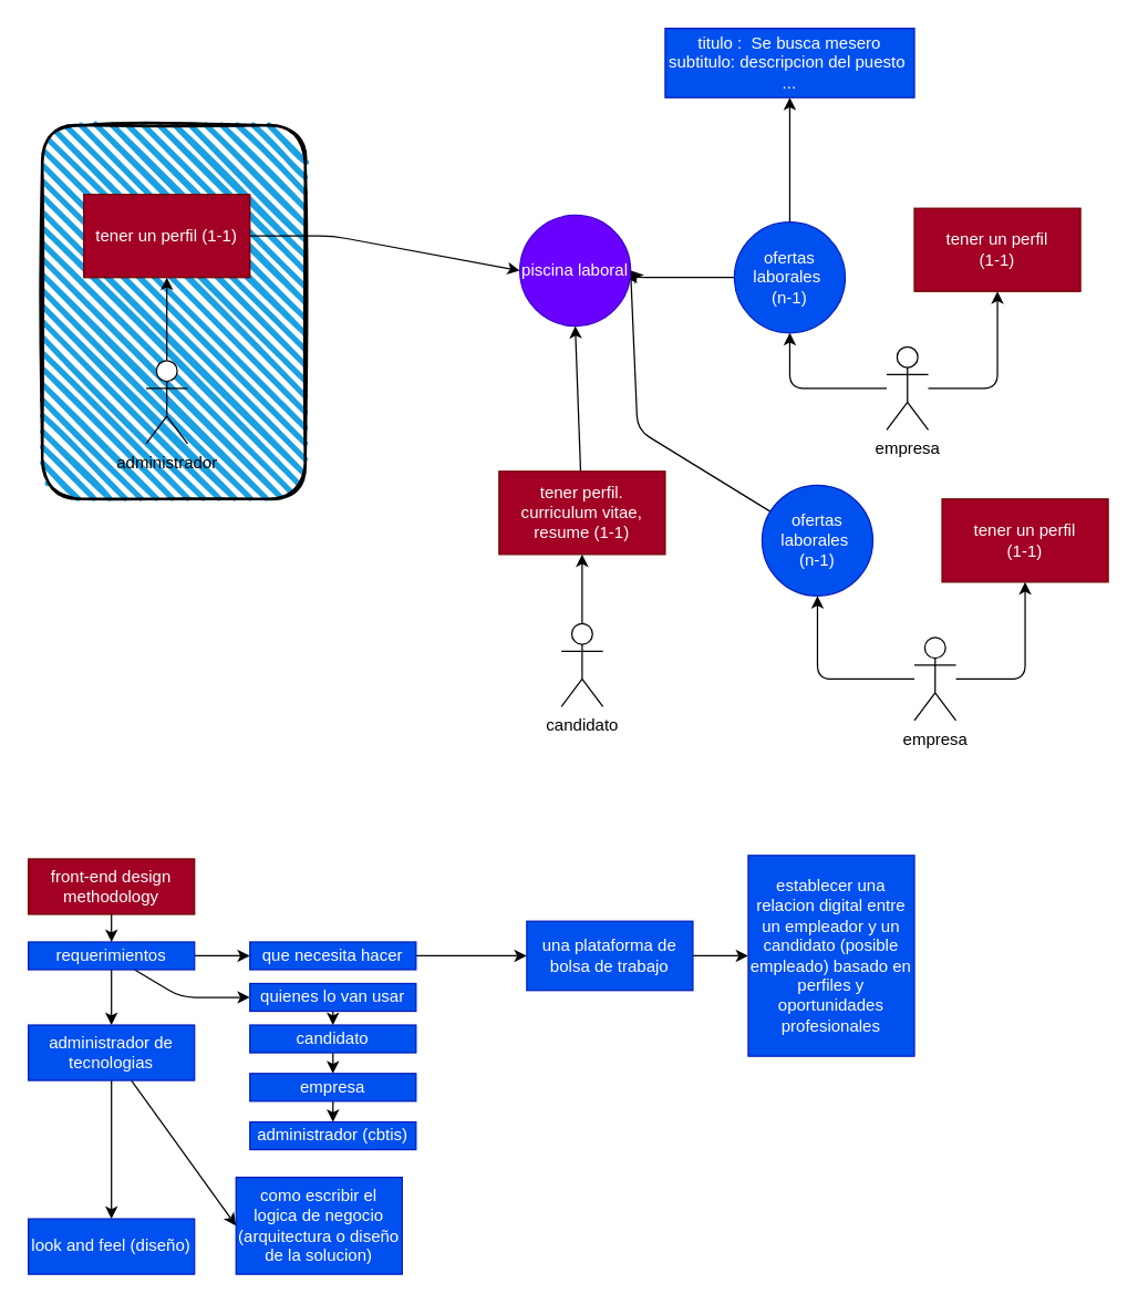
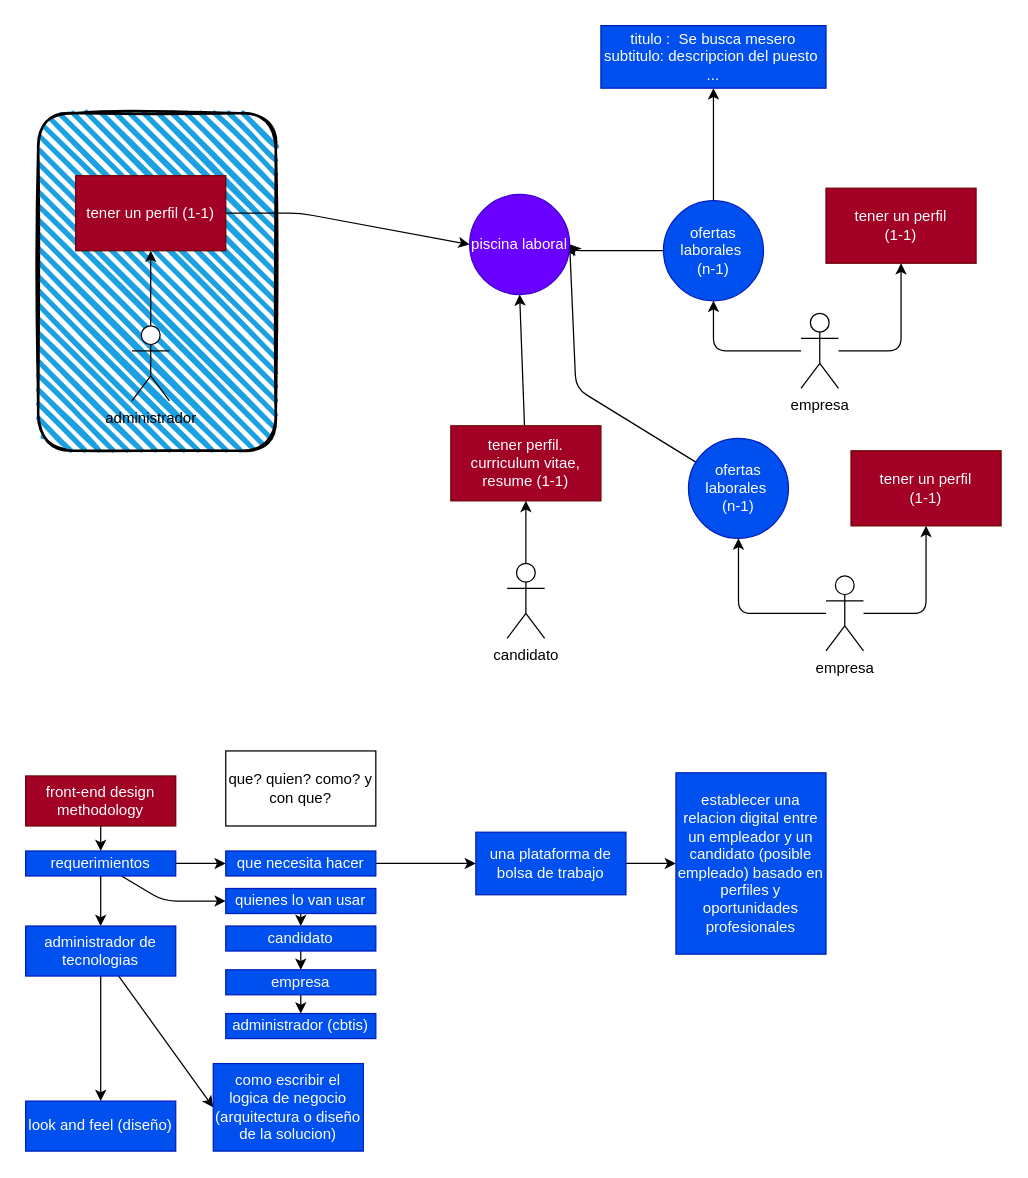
  <mxCell id="0" />
  <mxCell id="1" parent="0" />
  <mxCell id="2" value="" style="rounded=1;whiteSpace=wrap;html=1;strokeWidth=2;fillWeight=4;hachureGap=8;hachureAngle=45;fillColor=#1ba1e2;sketch=1;" vertex="1" parent="1"><mxGeometry x="30" y="90" width="190" height="270" as="geometry" /></mxCell>
  <mxCell id="3" value="" style="edgeStyle=none;html=1;" edge="1" parent="1" source="6" target="10"><mxGeometry relative="1" as="geometry" /></mxCell>
  <mxCell id="4" value="" style="edgeStyle=none;html=1;" edge="1" parent="1" source="6" target="12"><mxGeometry relative="1" as="geometry"><Array as="points"><mxPoint x="130" y="720" /></Array></mxGeometry></mxCell>
  <mxCell id="5" style="edgeStyle=none;html=1;entryX=0.5;entryY=0;entryDx=0;entryDy=0;" edge="1" parent="1" source="6" target="16"><mxGeometry relative="1" as="geometry" /></mxCell>
  <mxCell id="6" value="requerimientos" style="rounded=0;whiteSpace=wrap;html=1;fillColor=#0050ef;fontColor=#ffffff;strokeColor=#001DBC;" vertex="1" parent="1"><mxGeometry x="20" y="680" width="120" height="20" as="geometry" /></mxCell>
  <mxCell id="7" style="edgeStyle=none;html=1;" edge="1" parent="1" source="8" target="6"><mxGeometry relative="1" as="geometry" /></mxCell>
  <mxCell id="8" value="front-end design methodology" style="rounded=0;whiteSpace=wrap;html=1;fillColor=#a20025;fontColor=#ffffff;strokeColor=#6F0000;" vertex="1" parent="1"><mxGeometry x="20" y="620" width="120" height="40" as="geometry" /></mxCell>
  <mxCell id="9" value="" style="edgeStyle=none;html=1;" edge="1" parent="1" source="10" target="20"><mxGeometry relative="1" as="geometry" /></mxCell>
  <mxCell id="10" value="que necesita hacer" style="rounded=0;whiteSpace=wrap;html=1;fillColor=#0050ef;fontColor=#ffffff;strokeColor=#001DBC;" vertex="1" parent="1"><mxGeometry x="180" y="680" width="120" height="20" as="geometry" /></mxCell>
  <mxCell id="11" value="" style="edgeStyle=none;html=1;" edge="1" parent="1" source="12" target="23"><mxGeometry relative="1" as="geometry" /></mxCell>
  <mxCell id="12" value="quienes lo van usar" style="rounded=0;whiteSpace=wrap;html=1;fillColor=#0050ef;fontColor=#ffffff;strokeColor=#001DBC;" vertex="1" parent="1"><mxGeometry x="180" y="710" width="120" height="20" as="geometry" /></mxCell>
+ <mxCell id="13" value="que? quien? como? y con que?" style="rounded=0;whiteSpace=wrap;html=1;" vertex="1" parent="1"><mxGeometry x="180" y="600" width="120" height="60" as="geometry" /></mxCell>
  <mxCell id="14" style="edgeStyle=none;html=1;entryX=0.5;entryY=0;entryDx=0;entryDy=0;" edge="1" parent="1" source="16" target="17"><mxGeometry relative="1" as="geometry" /></mxCell>
  <mxCell id="15" style="edgeStyle=none;html=1;entryX=0;entryY=0.5;entryDx=0;entryDy=0;" edge="1" parent="1" source="16" target="18"><mxGeometry relative="1" as="geometry" /></mxCell>
  <mxCell id="16" value="administrador de tecnologias" style="rounded=0;whiteSpace=wrap;html=1;fillColor=#0050ef;fontColor=#ffffff;strokeColor=#001DBC;" vertex="1" parent="1"><mxGeometry x="20" y="740" width="120" height="40" as="geometry" /></mxCell>
  <mxCell id="17" value="look and feel (diseño)&lt;br&gt;" style="rounded=0;whiteSpace=wrap;html=1;fillColor=#0050ef;fontColor=#ffffff;strokeColor=#001DBC;" vertex="1" parent="1"><mxGeometry x="20" y="880" width="120" height="40" as="geometry" /></mxCell>
  <mxCell id="18" value="como escribir el logica de negocio (arquitectura o diseño de la solucion)" style="rounded=0;whiteSpace=wrap;html=1;fillColor=#0050ef;fontColor=#ffffff;strokeColor=#001DBC;" vertex="1" parent="1"><mxGeometry x="170" y="850" width="120" height="70" as="geometry" /></mxCell>
  <mxCell id="19" value="" style="edgeStyle=none;html=1;" edge="1" parent="1" source="20" target="21"><mxGeometry relative="1" as="geometry" /></mxCell>
  <mxCell id="20" value="una plataforma de bolsa de trabajo" style="rounded=0;whiteSpace=wrap;html=1;fillColor=#0050ef;fontColor=#ffffff;strokeColor=#001DBC;" vertex="1" parent="1"><mxGeometry x="380" y="665" width="120" height="50" as="geometry" /></mxCell>
  <mxCell id="21" value="establecer una relacion digital entre un empleador y un candidato (posible empleado) basado en perfiles y oportunidades profesionales" style="rounded=0;whiteSpace=wrap;html=1;fillColor=#0050ef;fontColor=#ffffff;strokeColor=#001DBC;" vertex="1" parent="1"><mxGeometry x="540" y="617.5" width="120" height="145" as="geometry" /></mxCell>
  <mxCell id="22" value="" style="edgeStyle=none;html=1;" edge="1" parent="1" source="23" target="25"><mxGeometry relative="1" as="geometry" /></mxCell>
  <mxCell id="23" value="candidato" style="rounded=0;whiteSpace=wrap;html=1;fillColor=#0050ef;fontColor=#ffffff;strokeColor=#001DBC;" vertex="1" parent="1"><mxGeometry x="180" y="740" width="120" height="20" as="geometry" /></mxCell>
  <mxCell id="24" value="" style="edgeStyle=none;html=1;" edge="1" parent="1" source="25" target="26"><mxGeometry relative="1" as="geometry" /></mxCell>
  <mxCell id="25" value="empresa" style="rounded=0;whiteSpace=wrap;html=1;fillColor=#0050ef;fontColor=#ffffff;strokeColor=#001DBC;" vertex="1" parent="1"><mxGeometry x="180" y="775" width="120" height="20" as="geometry" /></mxCell>
  <mxCell id="26" value="administrador (cbtis)" style="rounded=0;whiteSpace=wrap;html=1;fillColor=#0050ef;fontColor=#ffffff;strokeColor=#001DBC;" vertex="1" parent="1"><mxGeometry x="180" y="810" width="120" height="20" as="geometry" /></mxCell>
  <mxCell id="27" style="edgeStyle=none;html=1;entryX=0.5;entryY=1;entryDx=0;entryDy=0;" edge="1" parent="1" source="28" target="30"><mxGeometry relative="1" as="geometry" /></mxCell>
  <mxCell id="28" value="candidato&lt;br&gt;" style="shape=umlActor;verticalLabelPosition=bottom;verticalAlign=top;html=1;outlineConnect=0;" vertex="1" parent="1"><mxGeometry x="405" y="450" width="30" height="60" as="geometry" /></mxCell>
  <mxCell id="29" style="edgeStyle=none;html=1;entryX=0.5;entryY=1;entryDx=0;entryDy=0;" edge="1" parent="1" source="30" target="41"><mxGeometry relative="1" as="geometry" /></mxCell>
  <mxCell id="30" value="tener perfil.&lt;br&gt;curriculum vitae, resume (1-1)" style="rounded=0;whiteSpace=wrap;html=1;fillColor=#a20025;fontColor=#ffffff;strokeColor=#6F0000;" vertex="1" parent="1"><mxGeometry x="360" y="340" width="120" height="60" as="geometry" /></mxCell>
  <mxCell id="31" style="edgeStyle=none;html=1;entryX=0.5;entryY=1;entryDx=0;entryDy=0;" edge="1" parent="1" source="33" target="34"><mxGeometry relative="1" as="geometry"><Array as="points"><mxPoint x="740" y="490" /></Array></mxGeometry></mxCell>
  <mxCell id="32" style="edgeStyle=none;html=1;entryX=0.5;entryY=1;entryDx=0;entryDy=0;" edge="1" parent="1" source="33" target="40"><mxGeometry relative="1" as="geometry"><Array as="points"><mxPoint x="590" y="490" /></Array></mxGeometry></mxCell>
  <mxCell id="33" value="empresa" style="shape=umlActor;verticalLabelPosition=bottom;verticalAlign=top;html=1;outlineConnect=0;" vertex="1" parent="1"><mxGeometry x="660" y="460" width="30" height="60" as="geometry" /></mxCell>
  <mxCell id="34" value="tener un perfil&lt;br&gt;(1-1)" style="rounded=0;whiteSpace=wrap;html=1;fillColor=#a20025;fontColor=#ffffff;strokeColor=#6F0000;" vertex="1" parent="1"><mxGeometry x="680" y="360" width="120" height="60" as="geometry" /></mxCell>
  <mxCell id="35" style="edgeStyle=none;html=1;entryX=0.5;entryY=1;entryDx=0;entryDy=0;" edge="1" parent="1" source="36" target="38"><mxGeometry relative="1" as="geometry" /></mxCell>
  <mxCell id="36" value="administrador" style="shape=umlActor;verticalLabelPosition=bottom;verticalAlign=top;html=1;outlineConnect=0;" vertex="1" parent="1"><mxGeometry x="105" y="260" width="30" height="60" as="geometry" /></mxCell>
  <mxCell id="37" style="edgeStyle=none;html=1;entryX=0;entryY=0.5;entryDx=0;entryDy=0;" edge="1" parent="1" source="38" target="41"><mxGeometry relative="1" as="geometry"><Array as="points"><mxPoint x="240" y="170" /></Array></mxGeometry></mxCell>
  <mxCell id="38" value="tener un perfil (1-1)" style="rounded=0;whiteSpace=wrap;html=1;fillColor=#a20025;fontColor=#ffffff;strokeColor=#6F0000;" vertex="1" parent="1"><mxGeometry x="60" y="140" width="120" height="60" as="geometry" /></mxCell>
  <mxCell id="39" style="edgeStyle=none;html=1;entryX=1;entryY=0.5;entryDx=0;entryDy=0;" edge="1" parent="1" source="40" target="41"><mxGeometry relative="1" as="geometry"><Array as="points"><mxPoint x="460" y="310" /></Array></mxGeometry></mxCell>
  <mxCell id="40" value="ofertas laborales&amp;nbsp;&lt;br&gt;(n-1)" style="ellipse;whiteSpace=wrap;html=1;aspect=fixed;fillColor=#0050ef;fontColor=#ffffff;strokeColor=#001DBC;" vertex="1" parent="1"><mxGeometry x="550" y="350" width="80" height="80" as="geometry" /></mxCell>
  <mxCell id="41" value="piscina laboral" style="ellipse;whiteSpace=wrap;html=1;aspect=fixed;fillColor=#6a00ff;fontColor=#ffffff;strokeColor=#3700CC;" vertex="1" parent="1"><mxGeometry x="375" y="155" width="80" height="80" as="geometry" /></mxCell>
  <mxCell id="42" style="edgeStyle=none;html=1;entryX=0.5;entryY=1;entryDx=0;entryDy=0;" edge="1" parent="1" source="44" target="45"><mxGeometry relative="1" as="geometry"><Array as="points"><mxPoint x="720" y="280" /></Array></mxGeometry></mxCell>
  <mxCell id="43" style="edgeStyle=none;html=1;entryX=0.5;entryY=1;entryDx=0;entryDy=0;" edge="1" parent="1" source="44" target="48"><mxGeometry relative="1" as="geometry"><Array as="points"><mxPoint x="570" y="280" /></Array></mxGeometry></mxCell>
  <mxCell id="44" value="empresa" style="shape=umlActor;verticalLabelPosition=bottom;verticalAlign=top;html=1;outlineConnect=0;" vertex="1" parent="1"><mxGeometry x="640" y="250" width="30" height="60" as="geometry" /></mxCell>
  <mxCell id="45" value="tener un perfil&lt;br&gt;(1-1)" style="rounded=0;whiteSpace=wrap;html=1;fillColor=#a20025;fontColor=#ffffff;strokeColor=#6F0000;" vertex="1" parent="1"><mxGeometry x="660" y="150" width="120" height="60" as="geometry" /></mxCell>
  <mxCell id="46" style="edgeStyle=none;html=1;entryX=1;entryY=0.5;entryDx=0;entryDy=0;" edge="1" parent="1" source="48" target="41"><mxGeometry relative="1" as="geometry"><Array as="points"><mxPoint x="460" y="200" /></Array></mxGeometry></mxCell>
  <mxCell id="47" value="" style="edgeStyle=none;html=1;" edge="1" parent="1" source="48" target="49"><mxGeometry relative="1" as="geometry" /></mxCell>
  <mxCell id="48" value="ofertas laborales&amp;nbsp;&lt;br&gt;(n-1)" style="ellipse;whiteSpace=wrap;html=1;aspect=fixed;fillColor=#0050ef;fontColor=#ffffff;strokeColor=#001DBC;" vertex="1" parent="1"><mxGeometry x="530" y="160" width="80" height="80" as="geometry" /></mxCell>
  <mxCell id="49" value="titulo :&amp;nbsp; Se busca mesero&lt;br&gt;subtitulo: descripcion del puesto&amp;nbsp;&lt;br&gt;..." style="whiteSpace=wrap;html=1;fillColor=#0050ef;strokeColor=#001DBC;fontColor=#ffffff;" vertex="1" parent="1"><mxGeometry x="480" y="20" width="180" height="50" as="geometry" /></mxCell>
